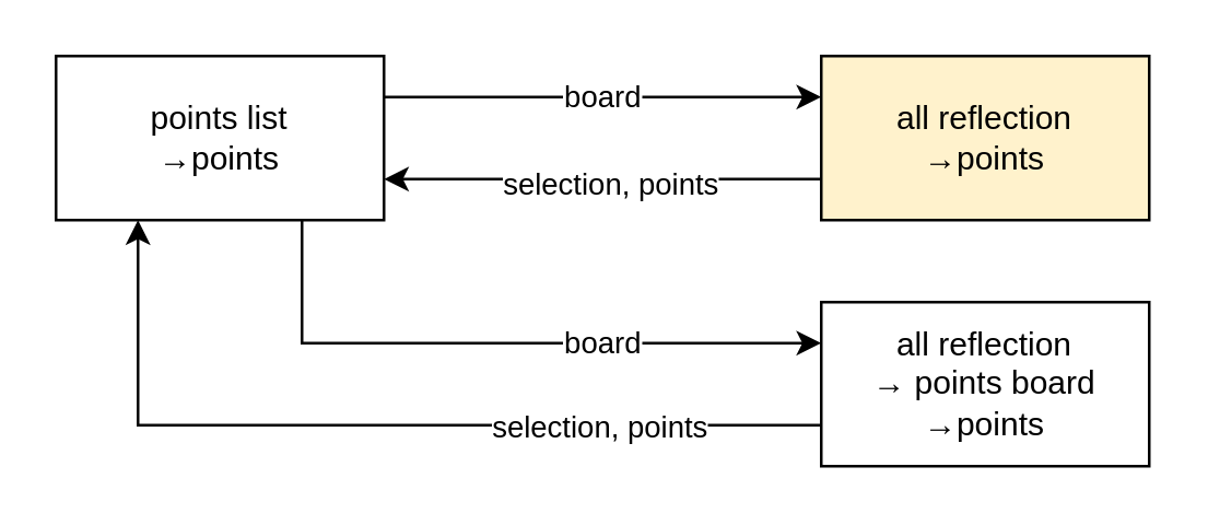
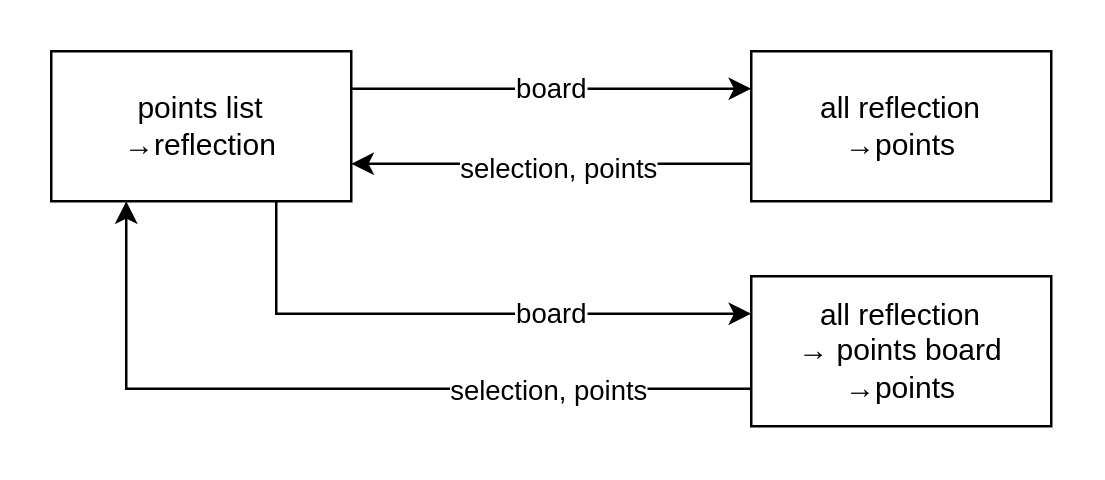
  <mxCell id="0" />
  <mxCell id="1" parent="0" />
  <mxCell id="2" style="edgeStyle=orthogonalEdgeStyle;rounded=0;orthogonalLoop=1;jettySize=auto;html=1;exitX=0.75;exitY=1;exitDx=0;exitDy=0;entryX=0;entryY=0.25;entryDx=0;entryDy=0;" edge="1" parent="1" source="4" target="10"><mxGeometry relative="1" as="geometry" /></mxCell>
  <mxCell id="3" value="board" style="edgeLabel;html=1;align=center;verticalAlign=middle;resizable=0;points=[];" vertex="1" connectable="0" parent="2"><mxGeometry x="0.309" relative="1" as="geometry"><mxPoint as="offset" /></mxGeometry></mxCell>
- <mxCell id="4" value="points list&lt;div&gt;→points&lt;/div&gt;" style="rounded=0;whiteSpace=wrap;html=1;" vertex="1" parent="1"><mxGeometry x="20" y="20" width="120" height="60" as="geometry" /></mxCell>
+ <mxCell id="4" value="points list&lt;div&gt;→reflection&lt;/div&gt;" style="rounded=0;whiteSpace=wrap;html=1;" vertex="1" parent="1"><mxGeometry x="20" y="20" width="120" height="60" as="geometry" /></mxCell>
  <mxCell id="5" style="edgeStyle=orthogonalEdgeStyle;rounded=0;orthogonalLoop=1;jettySize=auto;html=1;exitX=0;exitY=0.75;exitDx=0;exitDy=0;entryX=1;entryY=0.75;entryDx=0;entryDy=0;" edge="1" parent="1" source="7" target="4"><mxGeometry relative="1" as="geometry" /></mxCell>
  <mxCell id="6" value="selection, points" style="edgeLabel;html=1;align=center;verticalAlign=middle;resizable=0;points=[];" vertex="1" connectable="0" parent="5"><mxGeometry x="-0.035" y="1" relative="1" as="geometry"><mxPoint x="-1" as="offset" /></mxGeometry></mxCell>
- <mxCell id="7" value="all reflection&lt;div&gt;→points&lt;/div&gt;" style="whiteSpace=wrap;html=1;rounded=0;fillColor=#fff2cc;" vertex="1" parent="1"><mxGeometry x="300" y="20" width="120" height="60" as="geometry" /></mxCell>
+ <mxCell id="7" value="all reflection&lt;div&gt;→points&lt;/div&gt;" style="whiteSpace=wrap;html=1;rounded=0;" vertex="1" parent="1"><mxGeometry x="300" y="20" width="120" height="60" as="geometry" /></mxCell>
  <mxCell id="8" style="edgeStyle=orthogonalEdgeStyle;rounded=0;orthogonalLoop=1;jettySize=auto;html=1;exitX=0;exitY=0.75;exitDx=0;exitDy=0;entryX=0.25;entryY=1;entryDx=0;entryDy=0;" edge="1" parent="1" source="10" target="4"><mxGeometry relative="1" as="geometry" /></mxCell>
  <mxCell id="9" value="selection, points" style="edgeLabel;html=1;align=center;verticalAlign=middle;resizable=0;points=[];" vertex="1" connectable="0" parent="8"><mxGeometry x="-0.494" relative="1" as="geometry"><mxPoint as="offset" /></mxGeometry></mxCell>
  <mxCell id="10" value="all reflection&lt;div&gt;→ points board&lt;div&gt;→points&lt;/div&gt;&lt;/div&gt;" style="whiteSpace=wrap;html=1;rounded=0;" vertex="1" parent="1"><mxGeometry x="300" y="110" width="120" height="60" as="geometry" /></mxCell>
  <mxCell id="11" value="" style="endArrow=classic;html=1;rounded=0;exitX=1;exitY=0.25;exitDx=0;exitDy=0;entryX=0;entryY=0.25;entryDx=0;entryDy=0;" edge="1" parent="1" source="4" target="7"><mxGeometry width="50" height="50" relative="1" as="geometry"><mxPoint x="120" y="-10" as="sourcePoint" /><mxPoint x="170" y="-60" as="targetPoint" /></mxGeometry></mxCell>
  <mxCell id="12" value="board" style="edgeLabel;html=1;align=center;verticalAlign=middle;resizable=0;points=[];" vertex="1" connectable="0" parent="11"><mxGeometry x="-0.015" relative="1" as="geometry"><mxPoint as="offset" /></mxGeometry></mxCell>
